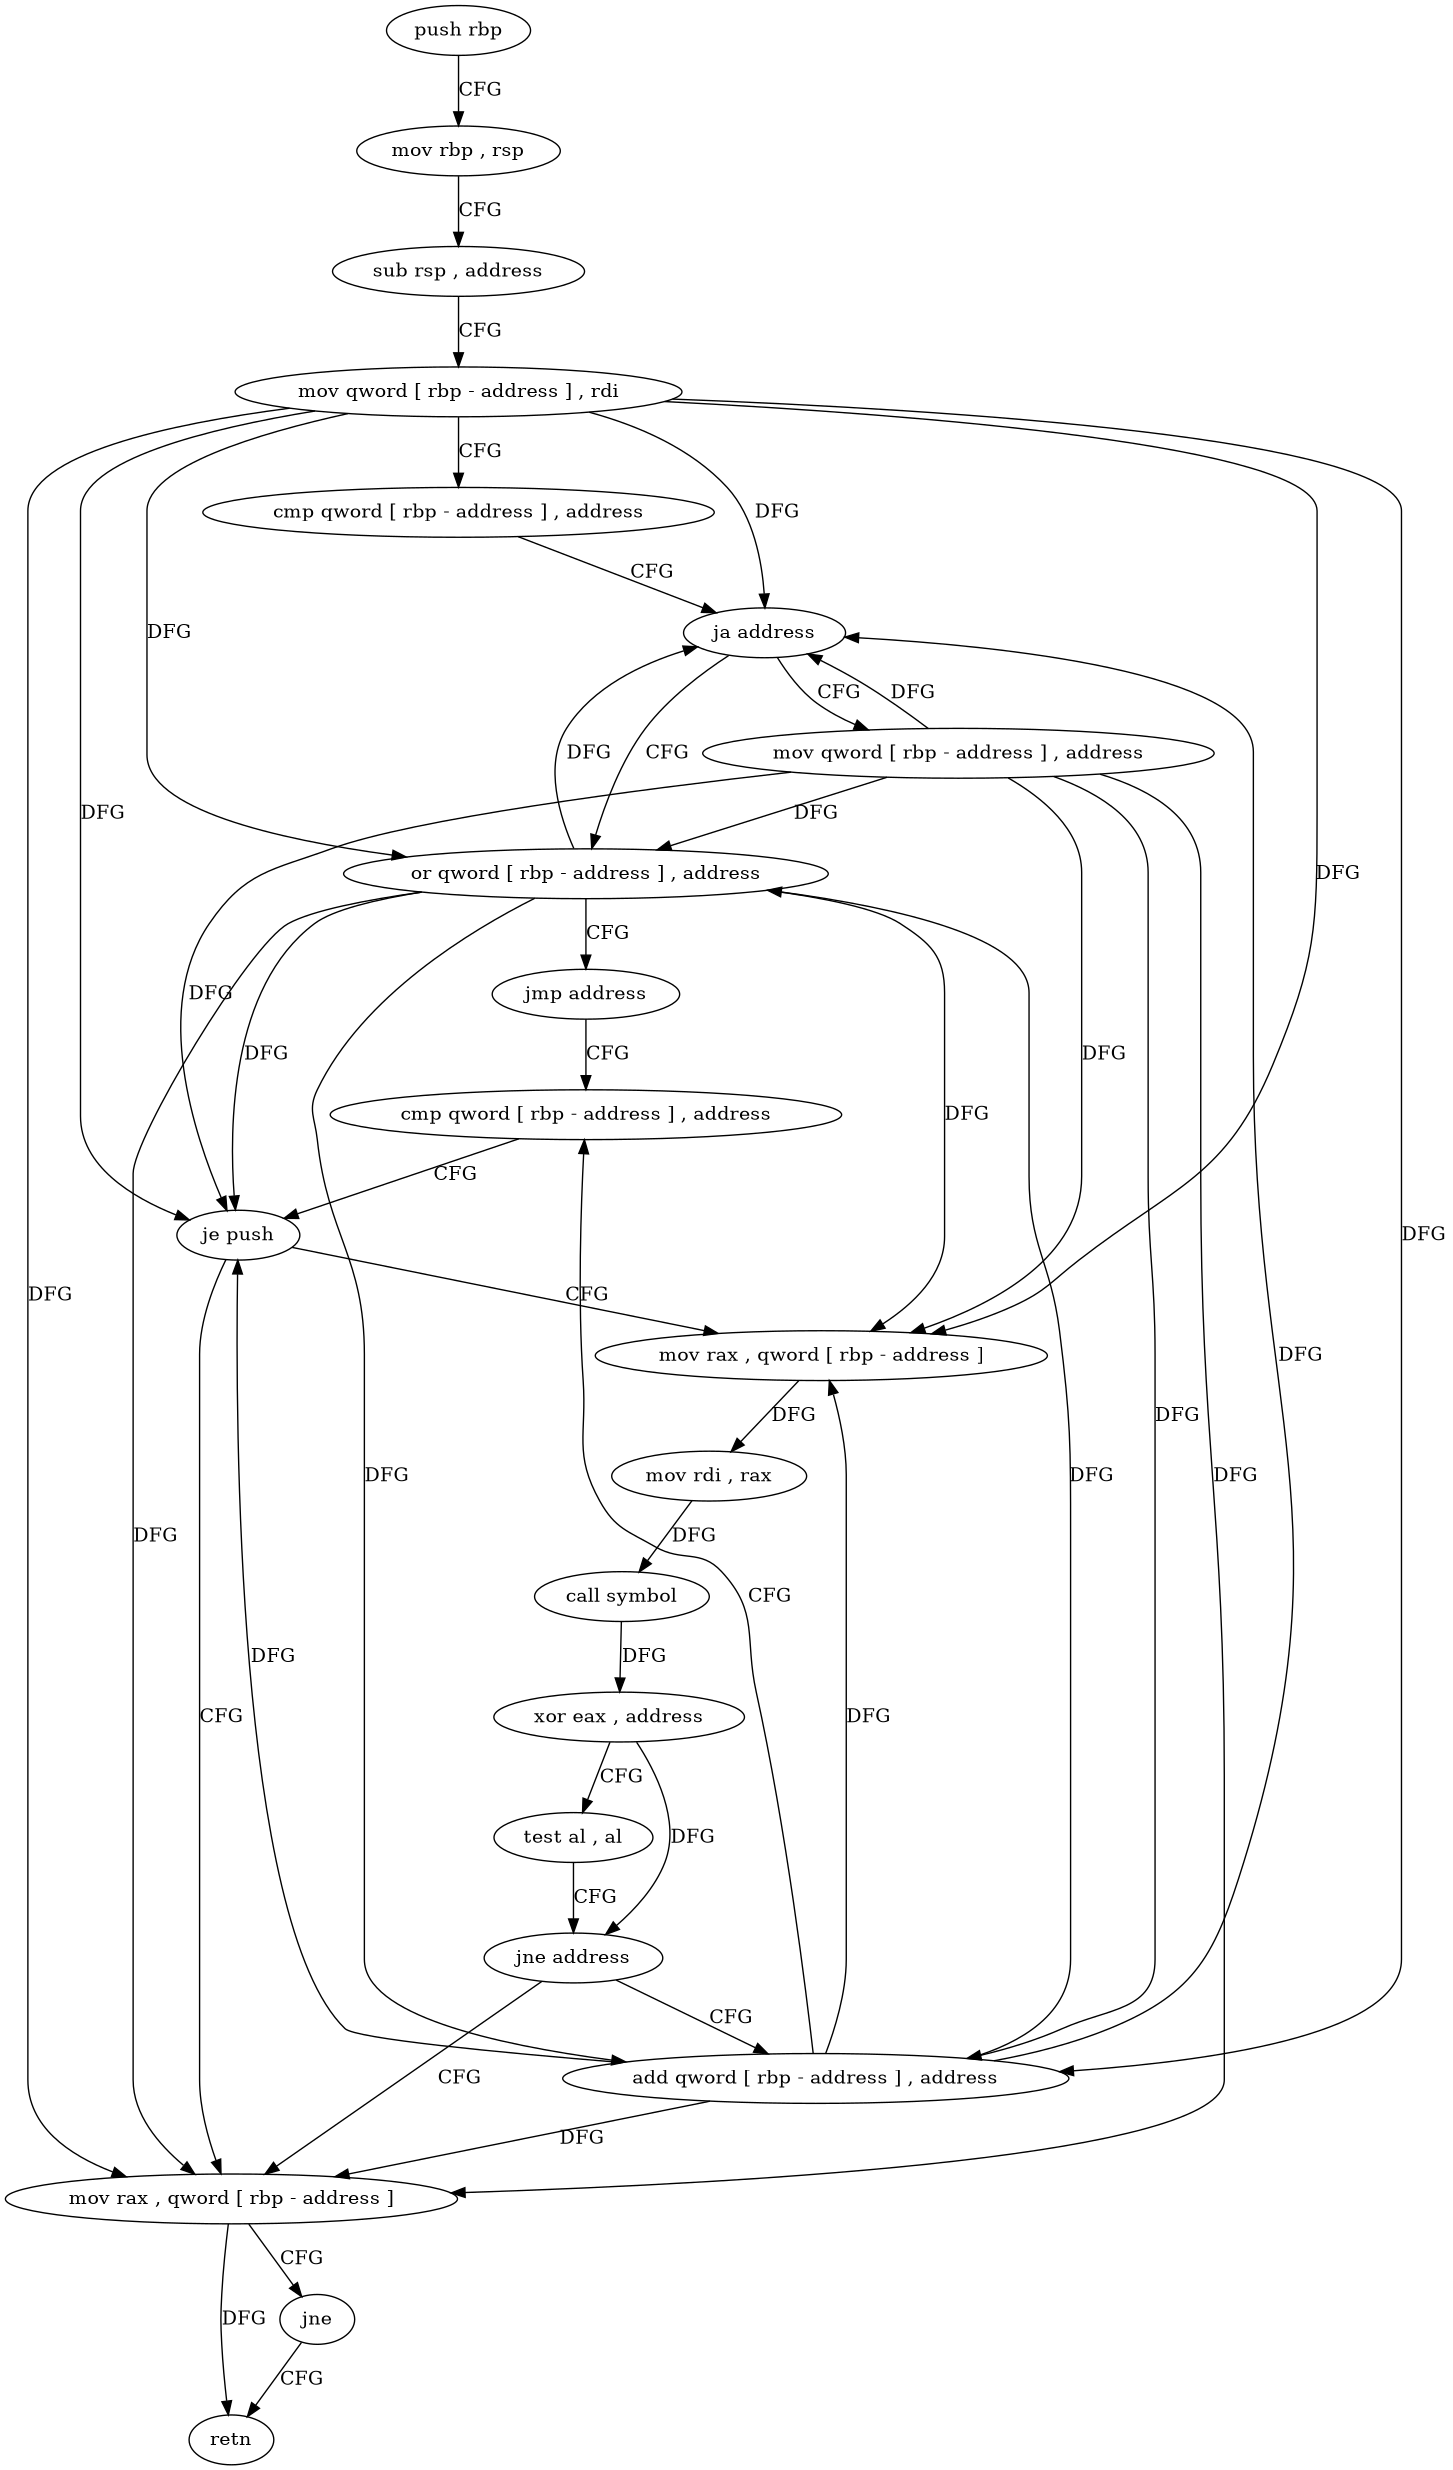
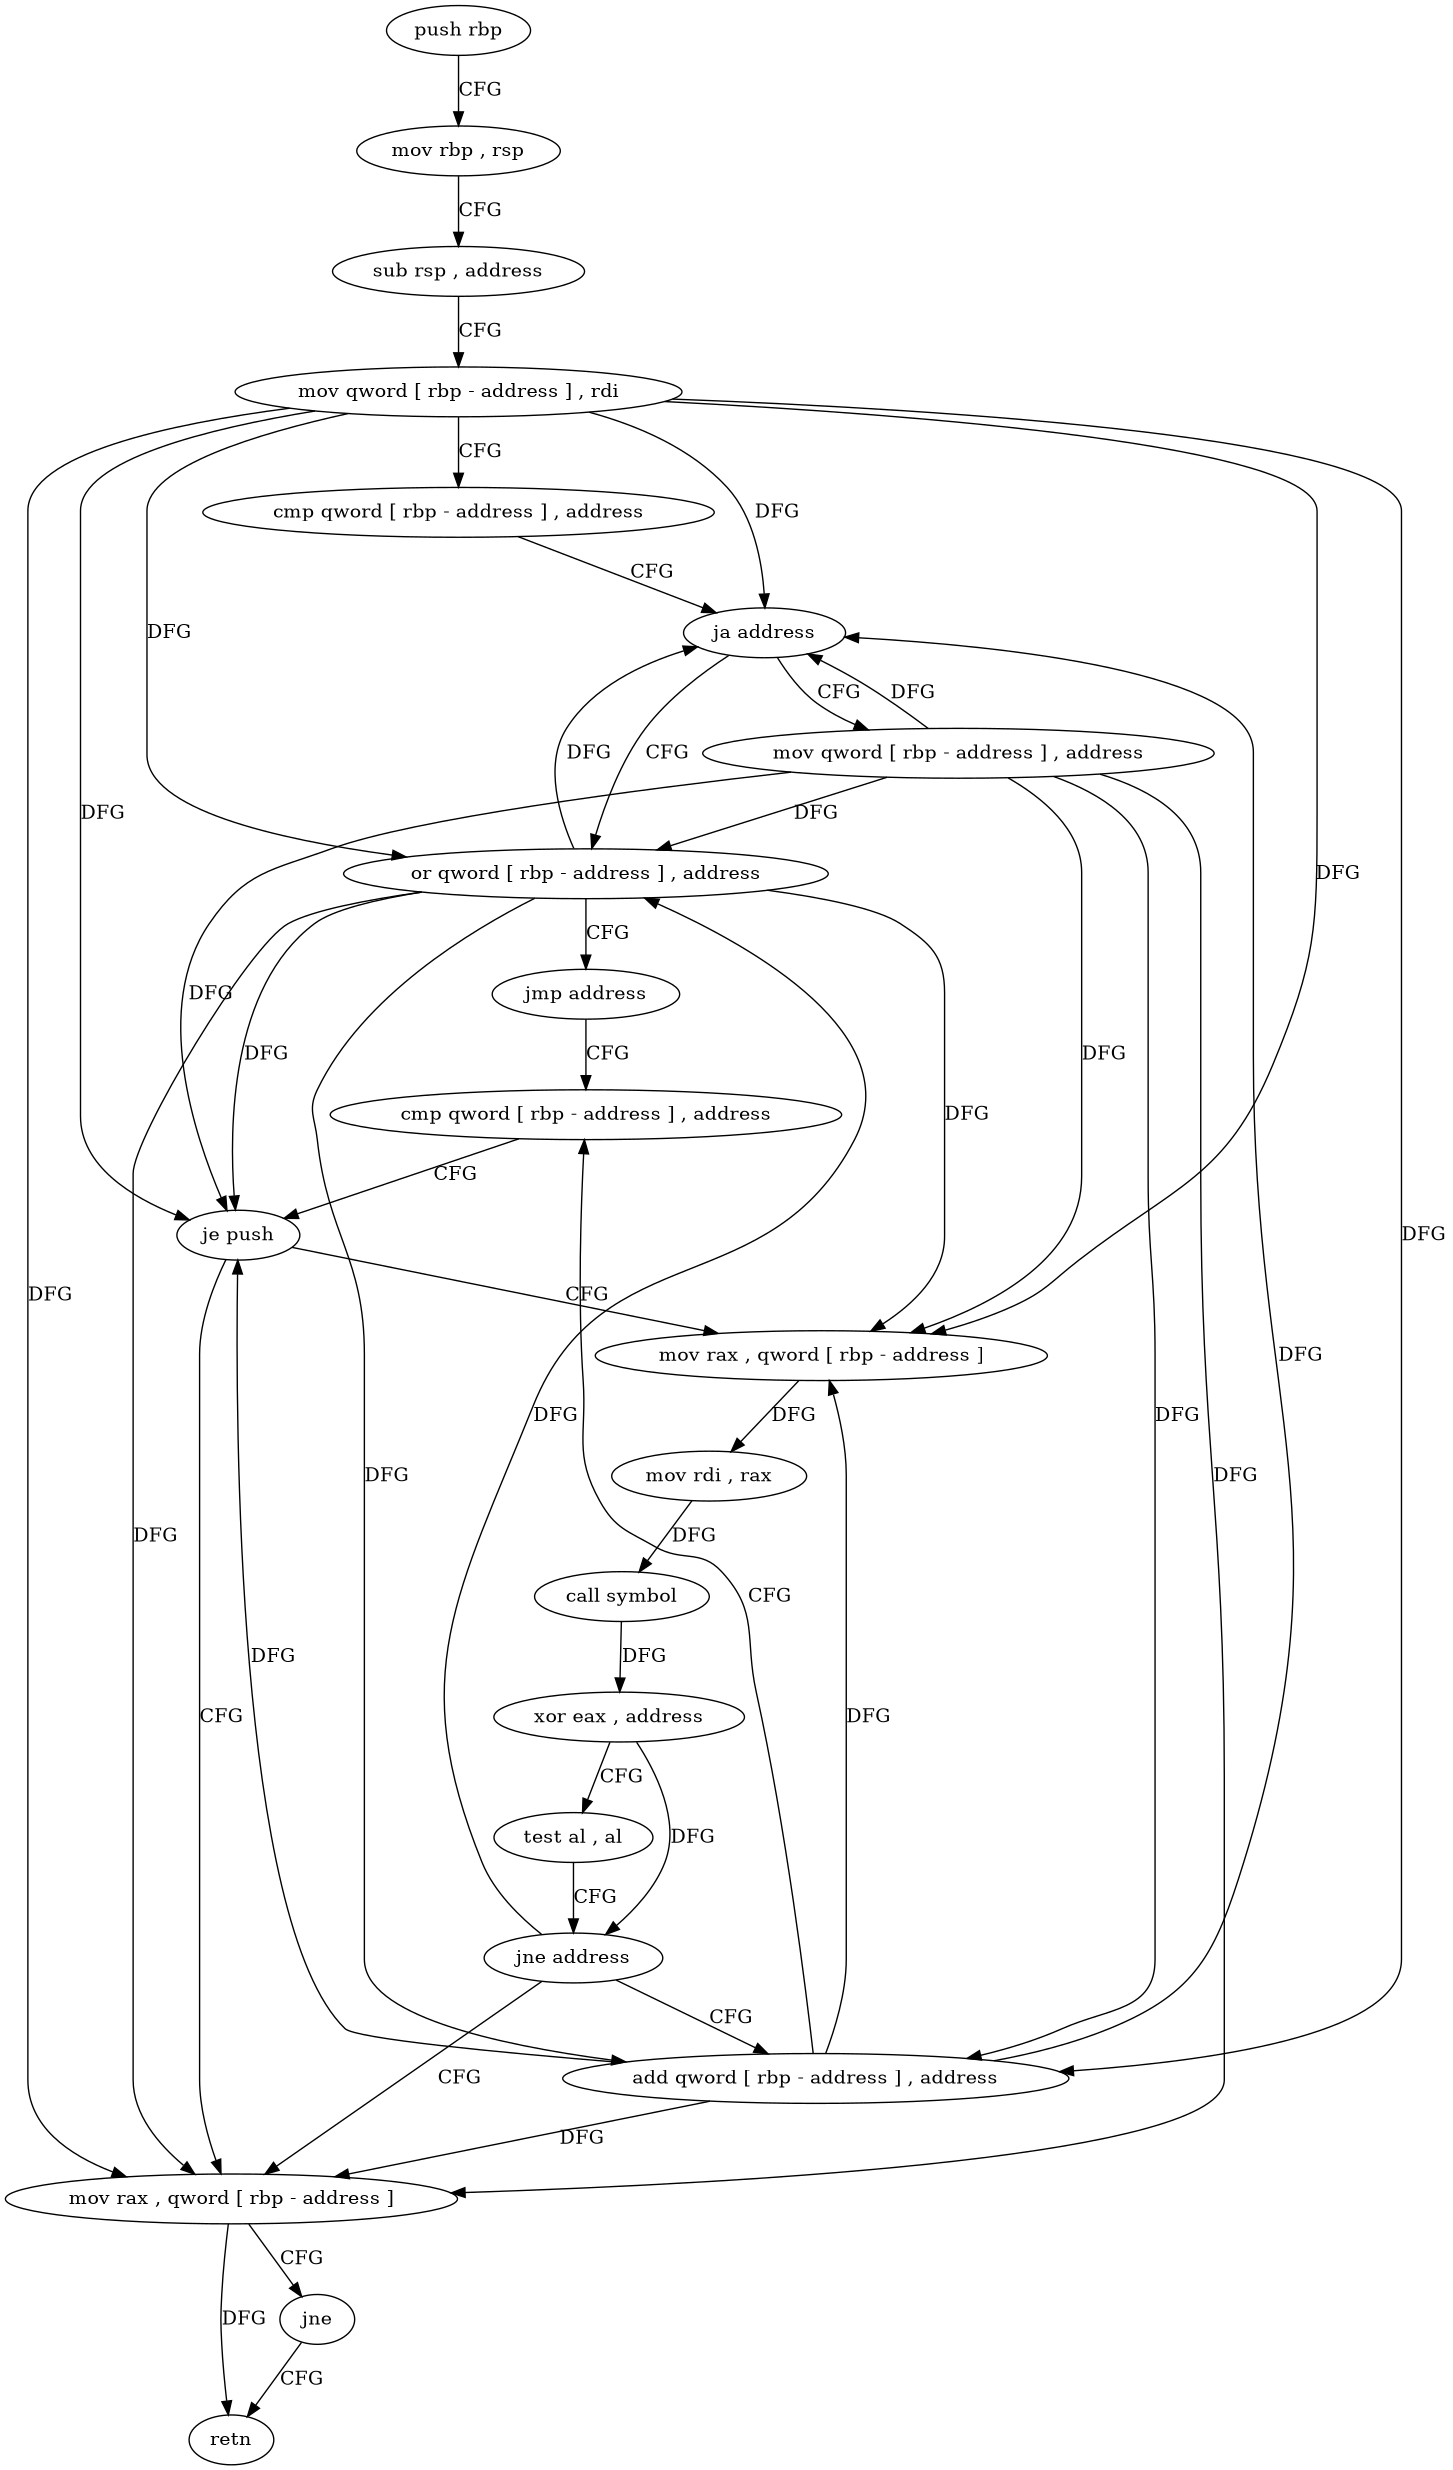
  digraph {
    n1 [label="push rbp"]
    n2 [label="mov rbp , rsp"]
    n3 [label="sub rsp , address"]
    n4 [label="mov qword [ rbp - address ] , rdi"]
    n5 [label="cmp qword [ rbp - address ] , address"]
    n6 [label="ja address"]
    n7 [label="or qword [ rbp - address ] , address"]
    n8 [label="je push"]
    n9 [label="mov rax , qword [ rbp - address ]"]
    n10 [label="mov rax , qword [ rbp - address ]"]
    n11 [label="add qword [ rbp - address ] , address"]
    n12 [label="mov qword [ rbp - address ] , address"]
    n13 [label="jmp address"]
    n14 [label=jne]
    n15 [label=retn]
    n16 [label="mov rdi , rax"]
    n17 [label="cmp qword [ rbp - address ] , address"]
    n18 [label="call symbol"]
    n19 [label="xor eax , address"]
    n20 [label="test al , al"]
    n21 [label="jne address"]
    n1 -> n2 [label=CFG]
    n2 -> n3 [label=CFG]
    n3 -> n4 [label=CFG]
    n4 -> n5 [label=CFG]
    n4 -> n6 [label=DFG]
    n4 -> n7 [label=DFG]
    n4 -> n8 [label=DFG]
    n4 -> n9 [label=DFG]
    n4 -> n10 [label=DFG]
    n4 -> n11 [label=DFG]
    n5 -> n6 [label=CFG]
    n6 -> n7 [label=CFG]
    n6 -> n12 [label=CFG]
    n7 -> n6 [label=DFG]
    n7 -> n8 [label=DFG]
    n7 -> n9 [label=DFG]
    n7 -> n10 [label=DFG]
    n7 -> n11 [label=DFG]
    n7 -> n13 [label=CFG]
    n8 -> n9 [label=CFG]
    n8 -> n10 [label=CFG]
    n9 -> n14 [label=CFG]
    n9 -> n15 [label=DFG]
    n10 -> n16 [label=DFG]
    n11 -> n6 [label=DFG]
-   n11 -> n7 [label=DFG]
+   n21 -> n7 [label=DFG]
    n11 -> n8 [label=DFG]
    n11 -> n9 [label=DFG]
    n11 -> n10 [label=DFG]
    n11 -> n17 [label=CFG]
    n12 -> n6 [label=DFG]
    n12 -> n7 [label=DFG]
    n12 -> n8 [label=DFG]
    n12 -> n9 [label=DFG]
    n12 -> n10 [label=DFG]
    n12 -> n11 [label=DFG]
    n13 -> n17 [label=CFG]
    n14 -> n15 [label=CFG]
    n16 -> n18 [label=DFG]
    n17 -> n8 [label=CFG]
    n18 -> n19 [label=DFG]
    n19 -> n20 [label=CFG]
    n19 -> n21 [label=DFG]
    n20 -> n21 [label=CFG]
    n21 -> n9 [label=CFG]
    n21 -> n11 [label=CFG]
  }
